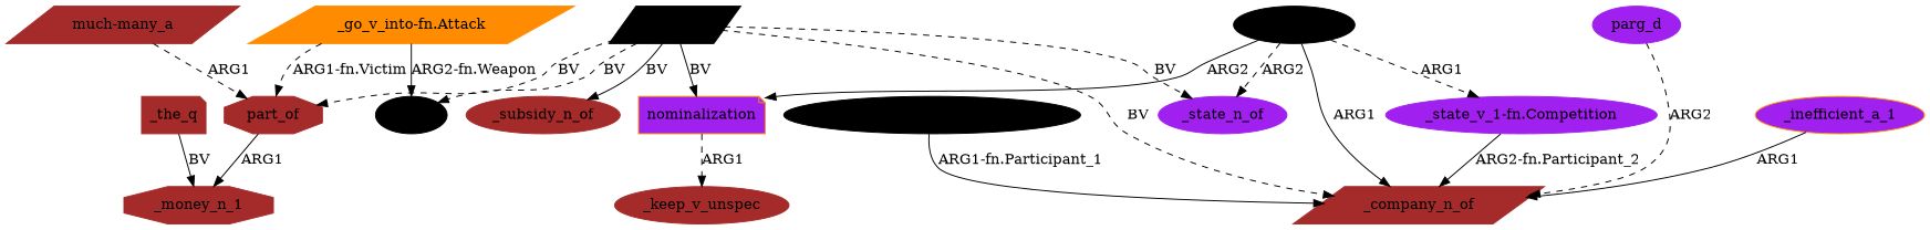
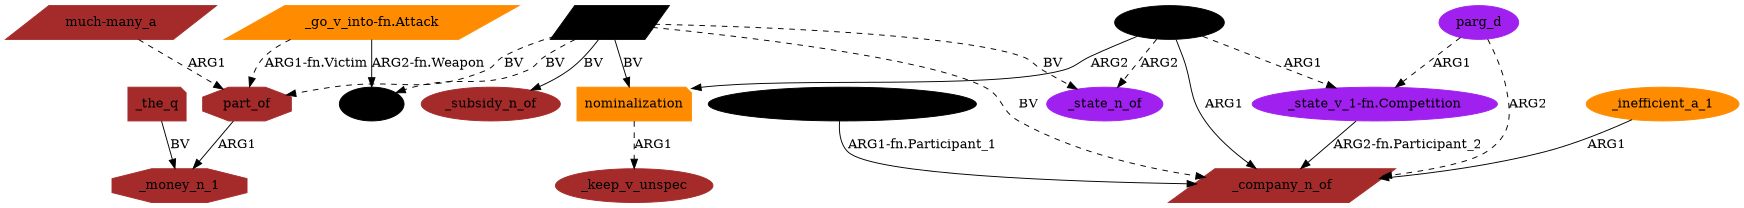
  digraph {
    node [color=brown shape=ellipse style=filled]
    edge [style=dashed]
    udef_q [color=black shape=parallelogram]
    part_of [shape=octagon]
    _company_n_of [shape=parallelogram]
-   nominalization [color=darkorange shape=note fillcolor=purple]
+   nominalization [color=darkorange shape=note]
    _or_c [color=black]
    _state_n_of [color=purple]
    _subsidy_n_of
    _money_n_1 [shape=octagon]
    _keep_v_unspec
-   _inefficient_a_1 [color=darkorange fillcolor=purple]
+   _inefficient_a_1 [color=darkorange]
    compound [color=black]
    n12 [color=purple label="_state_v_1-fn.Competition"]
    parg_d [color=purple]
    "_go_v_into-fn.Attack" [color=darkorange shape=parallelogram]
    "_operate_v_1-fn.Competition" [color=black]
    _the_q [shape=note]
    "much-many_a" [shape=parallelogram]
    udef_q -> part_of [label=BV]
    udef_q -> _company_n_of [label=BV]
    udef_q -> nominalization [label=BV style=solid]
    udef_q -> _or_c [label=BV]
    udef_q -> _state_n_of [label=BV]
    udef_q -> _subsidy_n_of [label=BV style=solid]
    part_of -> _money_n_1 [label=ARG1 style=solid]
    nominalization -> _keep_v_unspec [label=ARG1]
    _inefficient_a_1 -> _company_n_of [label=ARG1 style=solid]
    compound -> _company_n_of [label=ARG1 style=solid]
    compound -> nominalization [label=ARG2 style=solid]
    compound -> _state_n_of [label=ARG2]
    compound -> n12 [label=ARG1]
    n12 -> _company_n_of [label="ARG2-fn.Participant_2" style=solid]
    parg_d -> _company_n_of [label=ARG2]
+   parg_d -> n12 [label=ARG1]
    "_go_v_into-fn.Attack" -> part_of [label="ARG1-fn.Victim"]
    "_go_v_into-fn.Attack" -> _or_c [label="ARG2-fn.Weapon" style=solid]
    "_operate_v_1-fn.Competition" -> _company_n_of [label="ARG1-fn.Participant_1" style=solid]
    _the_q -> _money_n_1 [label=BV style=solid]
    "much-many_a" -> part_of [label=ARG1]
  }
